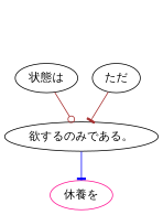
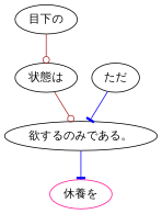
  digraph {
    node [color=black]
    edge [arrowhead=odot color=brown]
+   n1 [label="目下の"]
    n2 [label="状態は"]
    n3 [label="欲するのみである。"]
    n4 [color=deeppink label="休養を"]
    n5 [label="ただ"]
+   n1 -> n2
    n2 -> n3
    n3 -> n4 [arrowhead=tee color=blue]
-   n5 -> n3 [arrowhead=tee]
+   n5 -> n3 [arrowhead=tee color=blue]
  }
